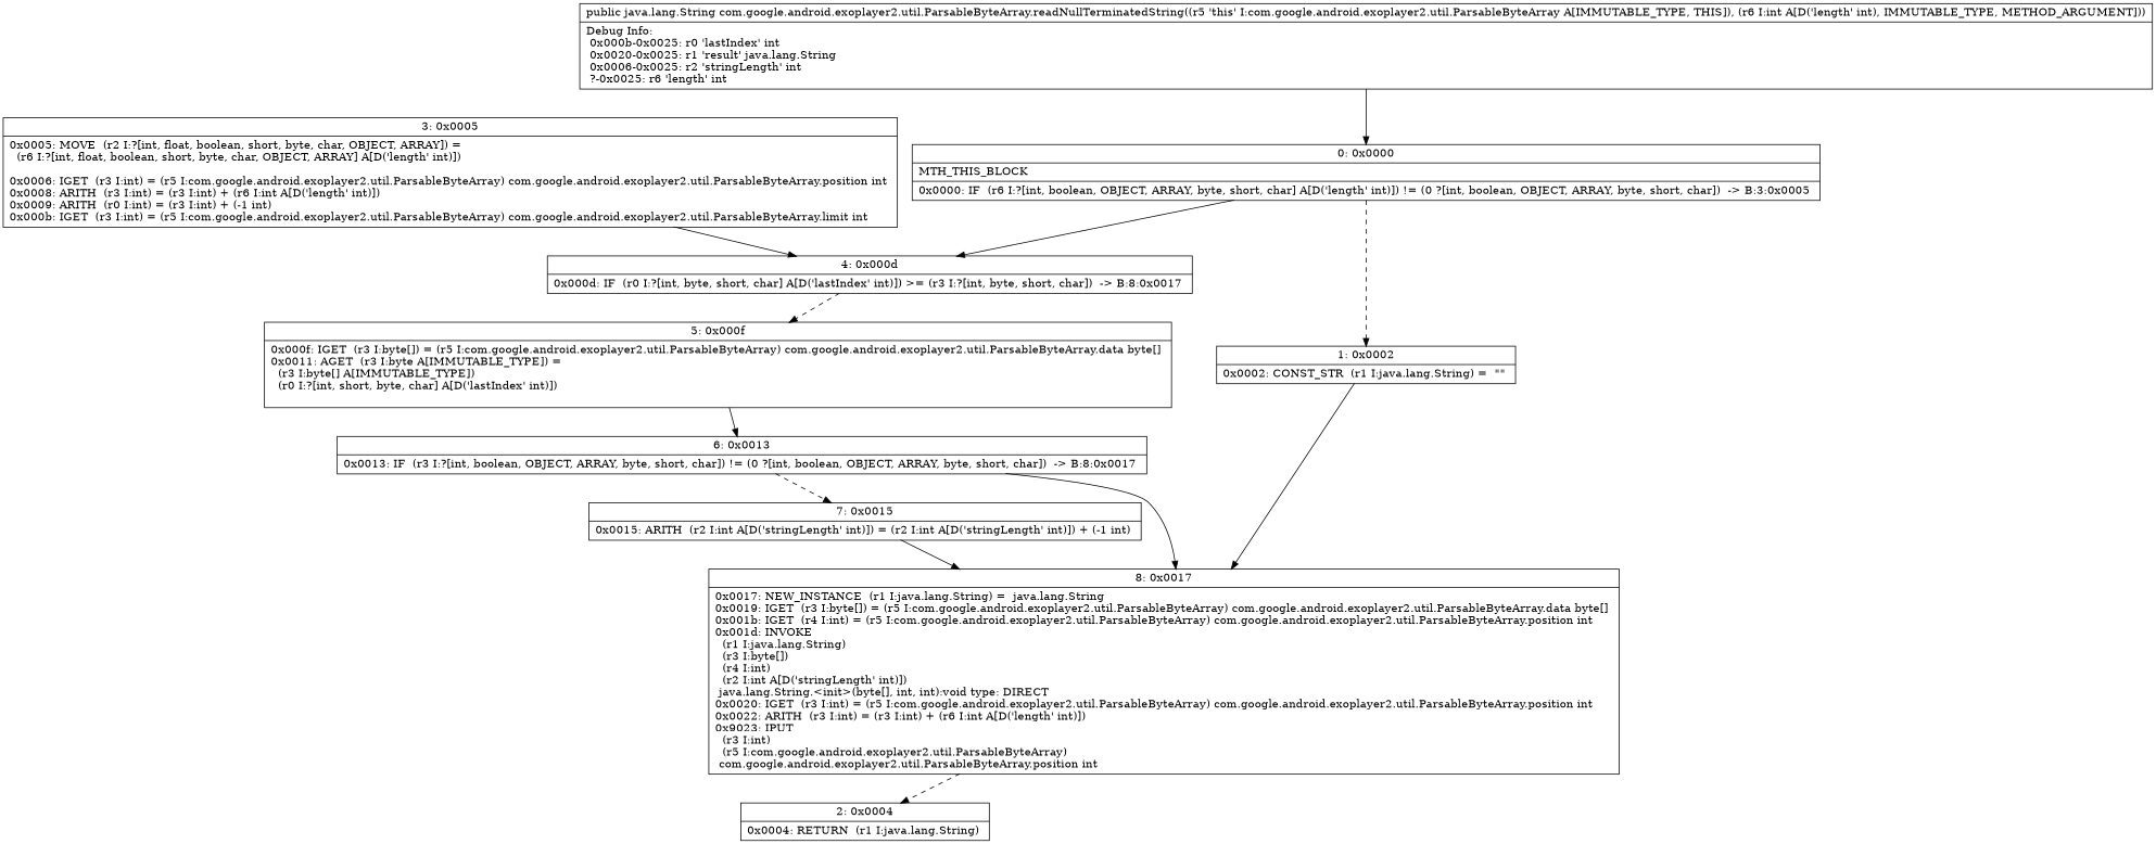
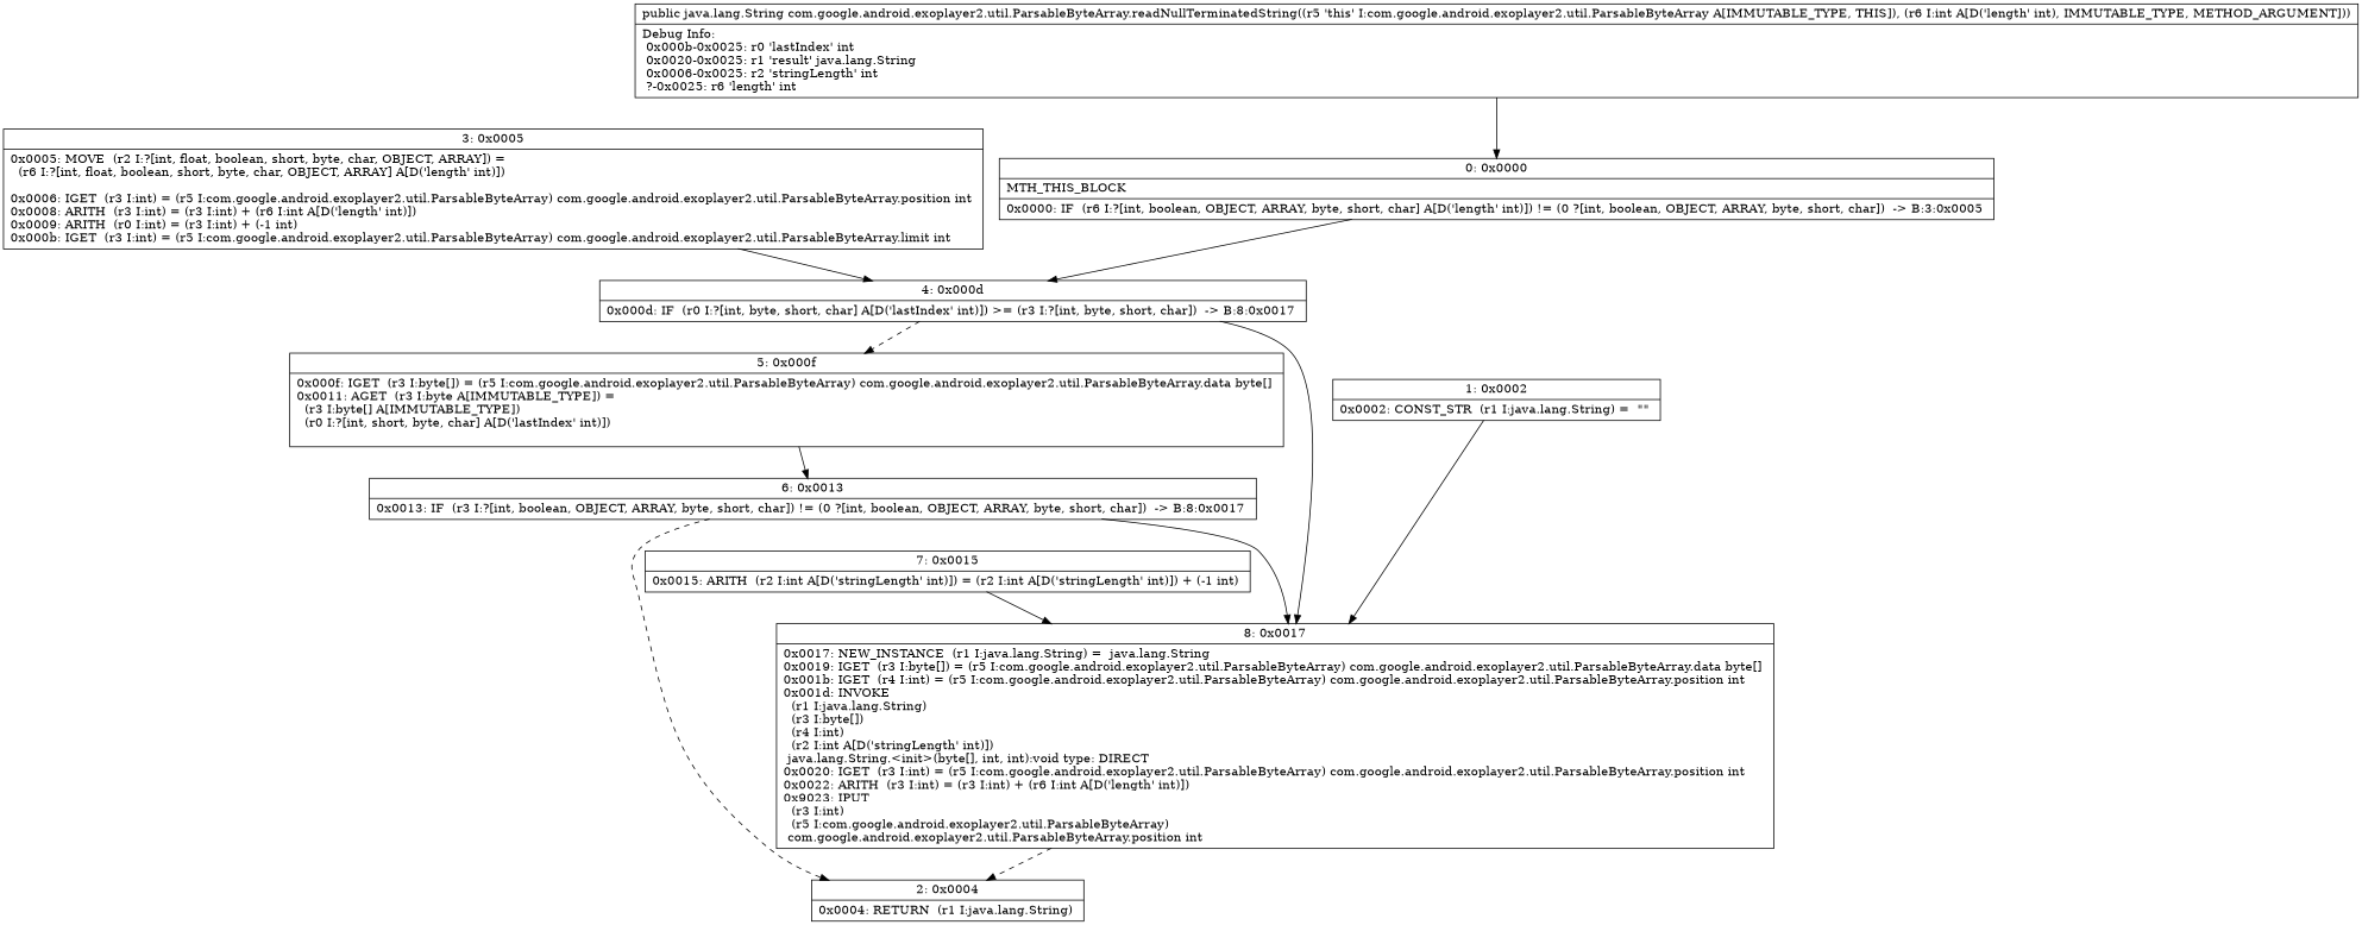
  digraph {
    node [shape=record]
    n1 [label="{0\:\ 0x0000|MTH_THIS_BLOCK\l|0x0000: IF  (r6 I:?[int, boolean, OBJECT, ARRAY, byte, short, char] A[D('length' int)]) != (0 ?[int, boolean, OBJECT, ARRAY, byte, short, char])  \-\> B:3:0x0005 \l}"]
    n2 [label="{1\:\ 0x0002|0x0002: CONST_STR  (r1 I:java.lang.String) =  \"\" \l}"]
    n3 [label="{4\:\ 0x000d|0x000d: IF  (r0 I:?[int, byte, short, char] A[D('lastIndex' int)]) \>= (r3 I:?[int, byte, short, char])  \-\> B:8:0x0017 \l}"]
    n4 [label="{8\:\ 0x0017|0x0017: NEW_INSTANCE  (r1 I:java.lang.String) =  java.lang.String \l0x0019: IGET  (r3 I:byte[]) = (r5 I:com.google.android.exoplayer2.util.ParsableByteArray) com.google.android.exoplayer2.util.ParsableByteArray.data byte[] \l0x001b: IGET  (r4 I:int) = (r5 I:com.google.android.exoplayer2.util.ParsableByteArray) com.google.android.exoplayer2.util.ParsableByteArray.position int \l0x001d: INVOKE  \l  (r1 I:java.lang.String)\l  (r3 I:byte[])\l  (r4 I:int)\l  (r2 I:int A[D('stringLength' int)])\l java.lang.String.\<init\>(byte[], int, int):void type: DIRECT \l0x0020: IGET  (r3 I:int) = (r5 I:com.google.android.exoplayer2.util.ParsableByteArray) com.google.android.exoplayer2.util.ParsableByteArray.position int \l0x0022: ARITH  (r3 I:int) = (r3 I:int) + (r6 I:int A[D('length' int)]) \l0x9023: IPUT  \l  (r3 I:int)\l  (r5 I:com.google.android.exoplayer2.util.ParsableByteArray)\l com.google.android.exoplayer2.util.ParsableByteArray.position int \l}"]
    n5 [label="{3\:\ 0x0005|0x0005: MOVE  (r2 I:?[int, float, boolean, short, byte, char, OBJECT, ARRAY]) = \l  (r6 I:?[int, float, boolean, short, byte, char, OBJECT, ARRAY] A[D('length' int)])\l \l0x0006: IGET  (r3 I:int) = (r5 I:com.google.android.exoplayer2.util.ParsableByteArray) com.google.android.exoplayer2.util.ParsableByteArray.position int \l0x0008: ARITH  (r3 I:int) = (r3 I:int) + (r6 I:int A[D('length' int)]) \l0x0009: ARITH  (r0 I:int) = (r3 I:int) + (\-1 int) \l0x000b: IGET  (r3 I:int) = (r5 I:com.google.android.exoplayer2.util.ParsableByteArray) com.google.android.exoplayer2.util.ParsableByteArray.limit int \l}"]
    n6 [label="{2\:\ 0x0004|0x0004: RETURN  (r1 I:java.lang.String) \l}"]
    n7 [label="{5\:\ 0x000f|0x000f: IGET  (r3 I:byte[]) = (r5 I:com.google.android.exoplayer2.util.ParsableByteArray) com.google.android.exoplayer2.util.ParsableByteArray.data byte[] \l0x0011: AGET  (r3 I:byte A[IMMUTABLE_TYPE]) = \l  (r3 I:byte[] A[IMMUTABLE_TYPE])\l  (r0 I:?[int, short, byte, char] A[D('lastIndex' int)])\l \l}"]
    n8 [label="{6\:\ 0x0013|0x0013: IF  (r3 I:?[int, boolean, OBJECT, ARRAY, byte, short, char]) != (0 ?[int, boolean, OBJECT, ARRAY, byte, short, char])  \-\> B:8:0x0017 \l}"]
    n9 [label="{7\:\ 0x0015|0x0015: ARITH  (r2 I:int A[D('stringLength' int)]) = (r2 I:int A[D('stringLength' int)]) + (\-1 int) \l}"]
    n10 [label="{public java.lang.String com.google.android.exoplayer2.util.ParsableByteArray.readNullTerminatedString((r5 'this' I:com.google.android.exoplayer2.util.ParsableByteArray A[IMMUTABLE_TYPE, THIS]), (r6 I:int A[D('length' int), IMMUTABLE_TYPE, METHOD_ARGUMENT]))  | Debug Info:\l  0x000b\-0x0025: r0 'lastIndex' int\l  0x0020\-0x0025: r1 'result' java.lang.String\l  0x0006\-0x0025: r2 'stringLength' int\l  ?\-0x0025: r6 'length' int\l}"]
-   n1 -> n2 [style=dashed]
    n1 -> n3
    n2 -> n4
+   n3 -> n4
    n3 -> n7 [style=dashed]
    n4 -> n6 [style=dashed]
    n5 -> n3
    n7 -> n8
    n8 -> n4
-   n8 -> n9 [style=dashed]
+   n8 -> n6 [style=dashed]
    n9 -> n4
    n10 -> n1
  }
